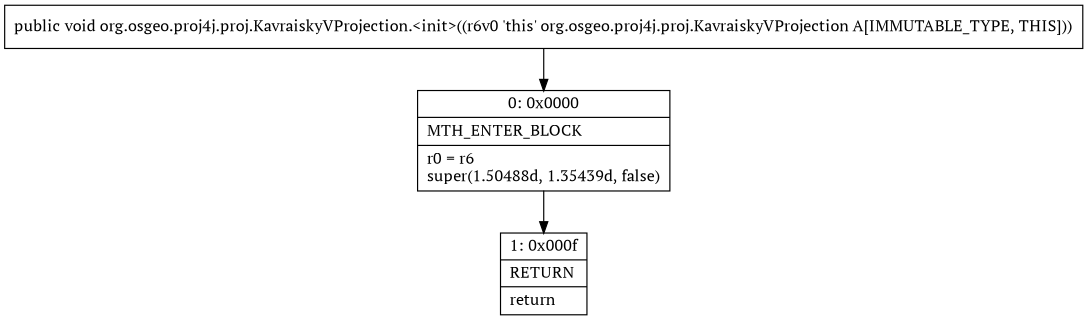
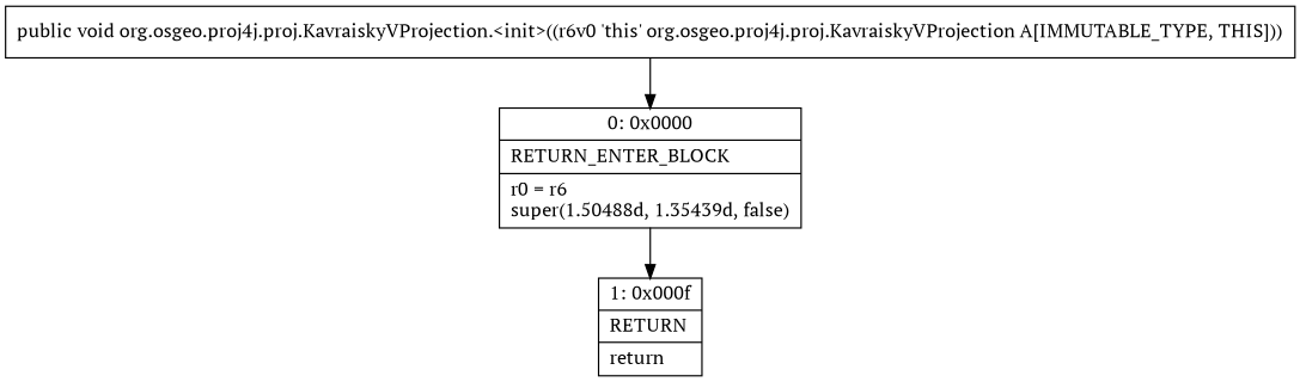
  digraph {
    fontname="PT Serif"
    node [shape=record fontname="PT Serif"]
    edge [fontname="PT Serif"]
-   n1 [label="{0\:\ 0x0000|MTH_ENTER_BLOCK\l|r0 = r6\lsuper(1.50488d, 1.35439d, false)\l}"]
+   n1 [label="{0\:\ 0x0000|RETURN_ENTER_BLOCK\l|r0 = r6\lsuper(1.50488d, 1.35439d, false)\l}"]
    n2 [label="{1\:\ 0x000f|RETURN\l|return\l}"]
    n3 [label="{public void org.osgeo.proj4j.proj.KavraiskyVProjection.\<init\>((r6v0 'this' org.osgeo.proj4j.proj.KavraiskyVProjection A[IMMUTABLE_TYPE, THIS])) }"]
    n1 -> n2
    n3 -> n1
  }
